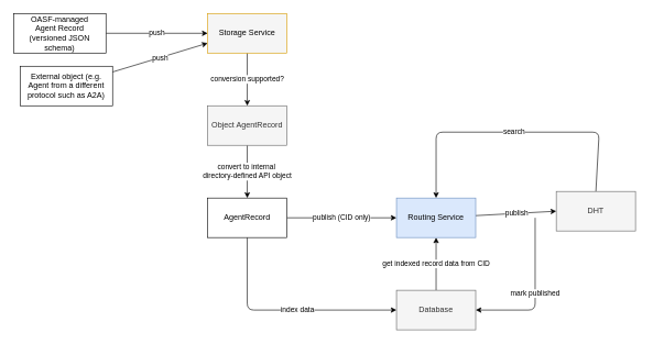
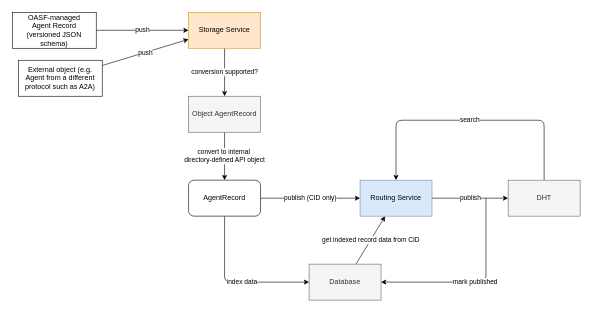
  <mxCell id="0" />
  <mxCell id="1" parent="0" />
  <mxCell id="2" value="push" style="edgeStyle=none;html=1;entryX=0;entryY=0.5;entryDx=0;entryDy=0;" edge="1" parent="1" source="3" target="5"><mxGeometry relative="1" as="geometry"><mxPoint x="310" y="50" as="targetPoint" /></mxGeometry></mxCell>
  <mxCell id="3" value="OASF-managed&lt;div&gt;Agent Record&lt;/div&gt;&lt;div&gt;(versioned JSON schema)&lt;/div&gt;" style="rounded=0;whiteSpace=wrap;html=1;" vertex="1" parent="1"><mxGeometry x="20" y="20" width="140" height="60" as="geometry" /></mxCell>
  <mxCell id="4" value="conversion supported?" style="edgeStyle=none;html=1;" edge="1" parent="1" source="5" target="7"><mxGeometry relative="1" as="geometry"><mxPoint as="offset" /></mxGeometry></mxCell>
- <mxCell id="5" value="Storage Service" style="rounded=0;whiteSpace=wrap;html=1;fillColor=#f5f5f5;strokeColor=#d79b00;" vertex="1" parent="1"><mxGeometry x="314" y="20" width="120" height="60" as="geometry" /></mxCell>
+ <mxCell id="5" value="Storage Service" style="rounded=0;whiteSpace=wrap;html=1;fillColor=#ffe6cc;strokeColor=#d79b00;" vertex="1" parent="1"><mxGeometry x="314" y="20" width="120" height="60" as="geometry" /></mxCell>
  <mxCell id="6" value="convert to internal&amp;nbsp;&lt;div&gt;directory-defined API object&lt;/div&gt;" style="edgeStyle=none;html=1;" edge="1" parent="1" source="7" target="10"><mxGeometry relative="1" as="geometry"><mxPoint as="offset" /></mxGeometry></mxCell>
  <mxCell id="7" value="Object AgentRecord" style="whiteSpace=wrap;html=1;rounded=0;fillColor=#f5f5f5;fontColor=#333333;strokeColor=#666666;" vertex="1" parent="1"><mxGeometry x="314" y="160" width="120" height="60" as="geometry" /></mxCell>
  <mxCell id="8" value="publish (CID only)" style="edgeStyle=none;html=1;" edge="1" parent="1" source="10"><mxGeometry relative="1" as="geometry"><mxPoint x="600" y="330" as="targetPoint" /></mxGeometry></mxCell>
  <mxCell id="9" value="index data" style="edgeStyle=none;html=1;entryX=0;entryY=0.5;entryDx=0;entryDy=0;" edge="1" parent="1" source="10" target="18"><mxGeometry x="0.107" relative="1" as="geometry"><Array as="points"><mxPoint x="374" y="470" /></Array><mxPoint as="offset" /></mxGeometry></mxCell>
- <mxCell id="10" value="AgentRecord" style="whiteSpace=wrap;html=1;rounded=0;" vertex="1" parent="1"><mxGeometry x="314" y="300" width="120" height="60" as="geometry" /></mxCell>
+ <mxCell id="10" value="AgentRecord" style="whiteSpace=wrap;html=1;rounded=1;" vertex="1" parent="1"><mxGeometry x="314" y="300" width="120" height="60" as="geometry" /></mxCell>
  <mxCell id="11" value="push" style="edgeStyle=none;html=1;entryX=0;entryY=0.75;entryDx=0;entryDy=0;" edge="1" parent="1" source="12" target="5"><mxGeometry relative="1" as="geometry" /></mxCell>
  <mxCell id="12" value="External object (e.g. Agent from a different protocol such as A2A)" style="rounded=0;whiteSpace=wrap;html=1;" vertex="1" parent="1"><mxGeometry x="30" y="100" width="140" height="60" as="geometry" /></mxCell>
  <mxCell id="13" value="get indexed record data from CID" style="edgeStyle=none;html=1;" edge="1" parent="1" source="18" target="16"><mxGeometry relative="1" as="geometry" /></mxCell>
  <mxCell id="14" value="&lt;div&gt;&lt;font color=&quot;#000000&quot;&gt;publish&lt;/font&gt;&lt;/div&gt;" style="edgeStyle=none;html=1;entryX=0;entryY=0.5;entryDx=0;entryDy=0;" edge="1" parent="1" source="16" target="19"><mxGeometry x="0.008" relative="1" as="geometry"><mxPoint x="810" y="330" as="targetPoint" /><mxPoint as="offset" /></mxGeometry></mxCell>
  <mxCell id="15" value="search" style="edgeStyle=none;html=1;exitX=0.5;exitY=0;exitDx=0;exitDy=0;" edge="1" parent="1" source="19" target="16"><mxGeometry x="0.002" relative="1" as="geometry"><mxPoint x="660" y="210" as="sourcePoint" /><Array as="points"><mxPoint x="907" y="200" /><mxPoint x="790" y="200" /><mxPoint x="660" y="200" /></Array><mxPoint as="offset" /></mxGeometry></mxCell>
  <mxCell id="16" value="Routing Service" style="rounded=0;whiteSpace=wrap;html=1;fillColor=#dae8fc;strokeColor=#6c8ebf;" vertex="1" parent="1"><mxGeometry x="600" y="300" width="120" height="60" as="geometry" /></mxCell>
  <mxCell id="17" value="mark published" style="edgeStyle=none;html=1;" edge="1" parent="1" target="18"><mxGeometry relative="1" as="geometry"><mxPoint x="810" y="330" as="sourcePoint" /><Array as="points"><mxPoint x="810" y="470" /></Array></mxGeometry></mxCell>
- <mxCell id="18" value="Database" style="whiteSpace=wrap;html=1;rounded=0;fillColor=#f5f5f5;fontColor=#333333;strokeColor=#666666;" vertex="1" parent="1"><mxGeometry x="600" y="440" width="120" height="60" as="geometry" /></mxCell>
- <mxCell id="19" value="DHT" style="rounded=0;whiteSpace=wrap;html=1;fillColor=#f5f5f5;strokeColor=#666666;fontColor=#333333;" vertex="1" parent="1"><mxGeometry x="842" y="290" width="120" height="60" as="geometry" /></mxCell>
+ <mxCell id="18" value="Database" style="whiteSpace=wrap;html=1;rounded=0;fillColor=#f5f5f5;fontColor=#333333;strokeColor=#666666;" vertex="1" parent="1"><mxGeometry x="515" y="440" width="120" height="60" as="geometry" /></mxCell>
+ <mxCell id="19" value="DHT" style="rounded=0;whiteSpace=wrap;html=1;fillColor=#f5f5f5;strokeColor=#666666;fontColor=#333333;" vertex="1" parent="1"><mxGeometry x="847" y="300" width="120" height="60" as="geometry" /></mxCell>
